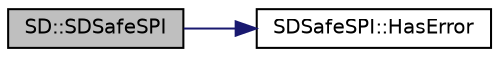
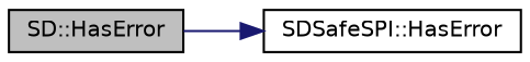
  digraph {
    rankdir=LR
    node [color=black fontname=Helvetica fontsize=10 shape=record style=filled]
-   n1 [fillcolor=grey75 fontcolor=black height=0.2 label="SD::SDSafeSPI" width=0.4]
+   n1 [fillcolor=grey75 fontcolor=black height=0.2 label="SD::HasError" width=0.4]
    n2 [fillcolor=white height=0.2 label="SDSafeSPI::HasError" width=0.4]
    n1 -> n2 [color=midnightblue fontname=Helvetica fontsize=10 labelfontname=Helvetica labelfontsize=10 style=solid]
  }
